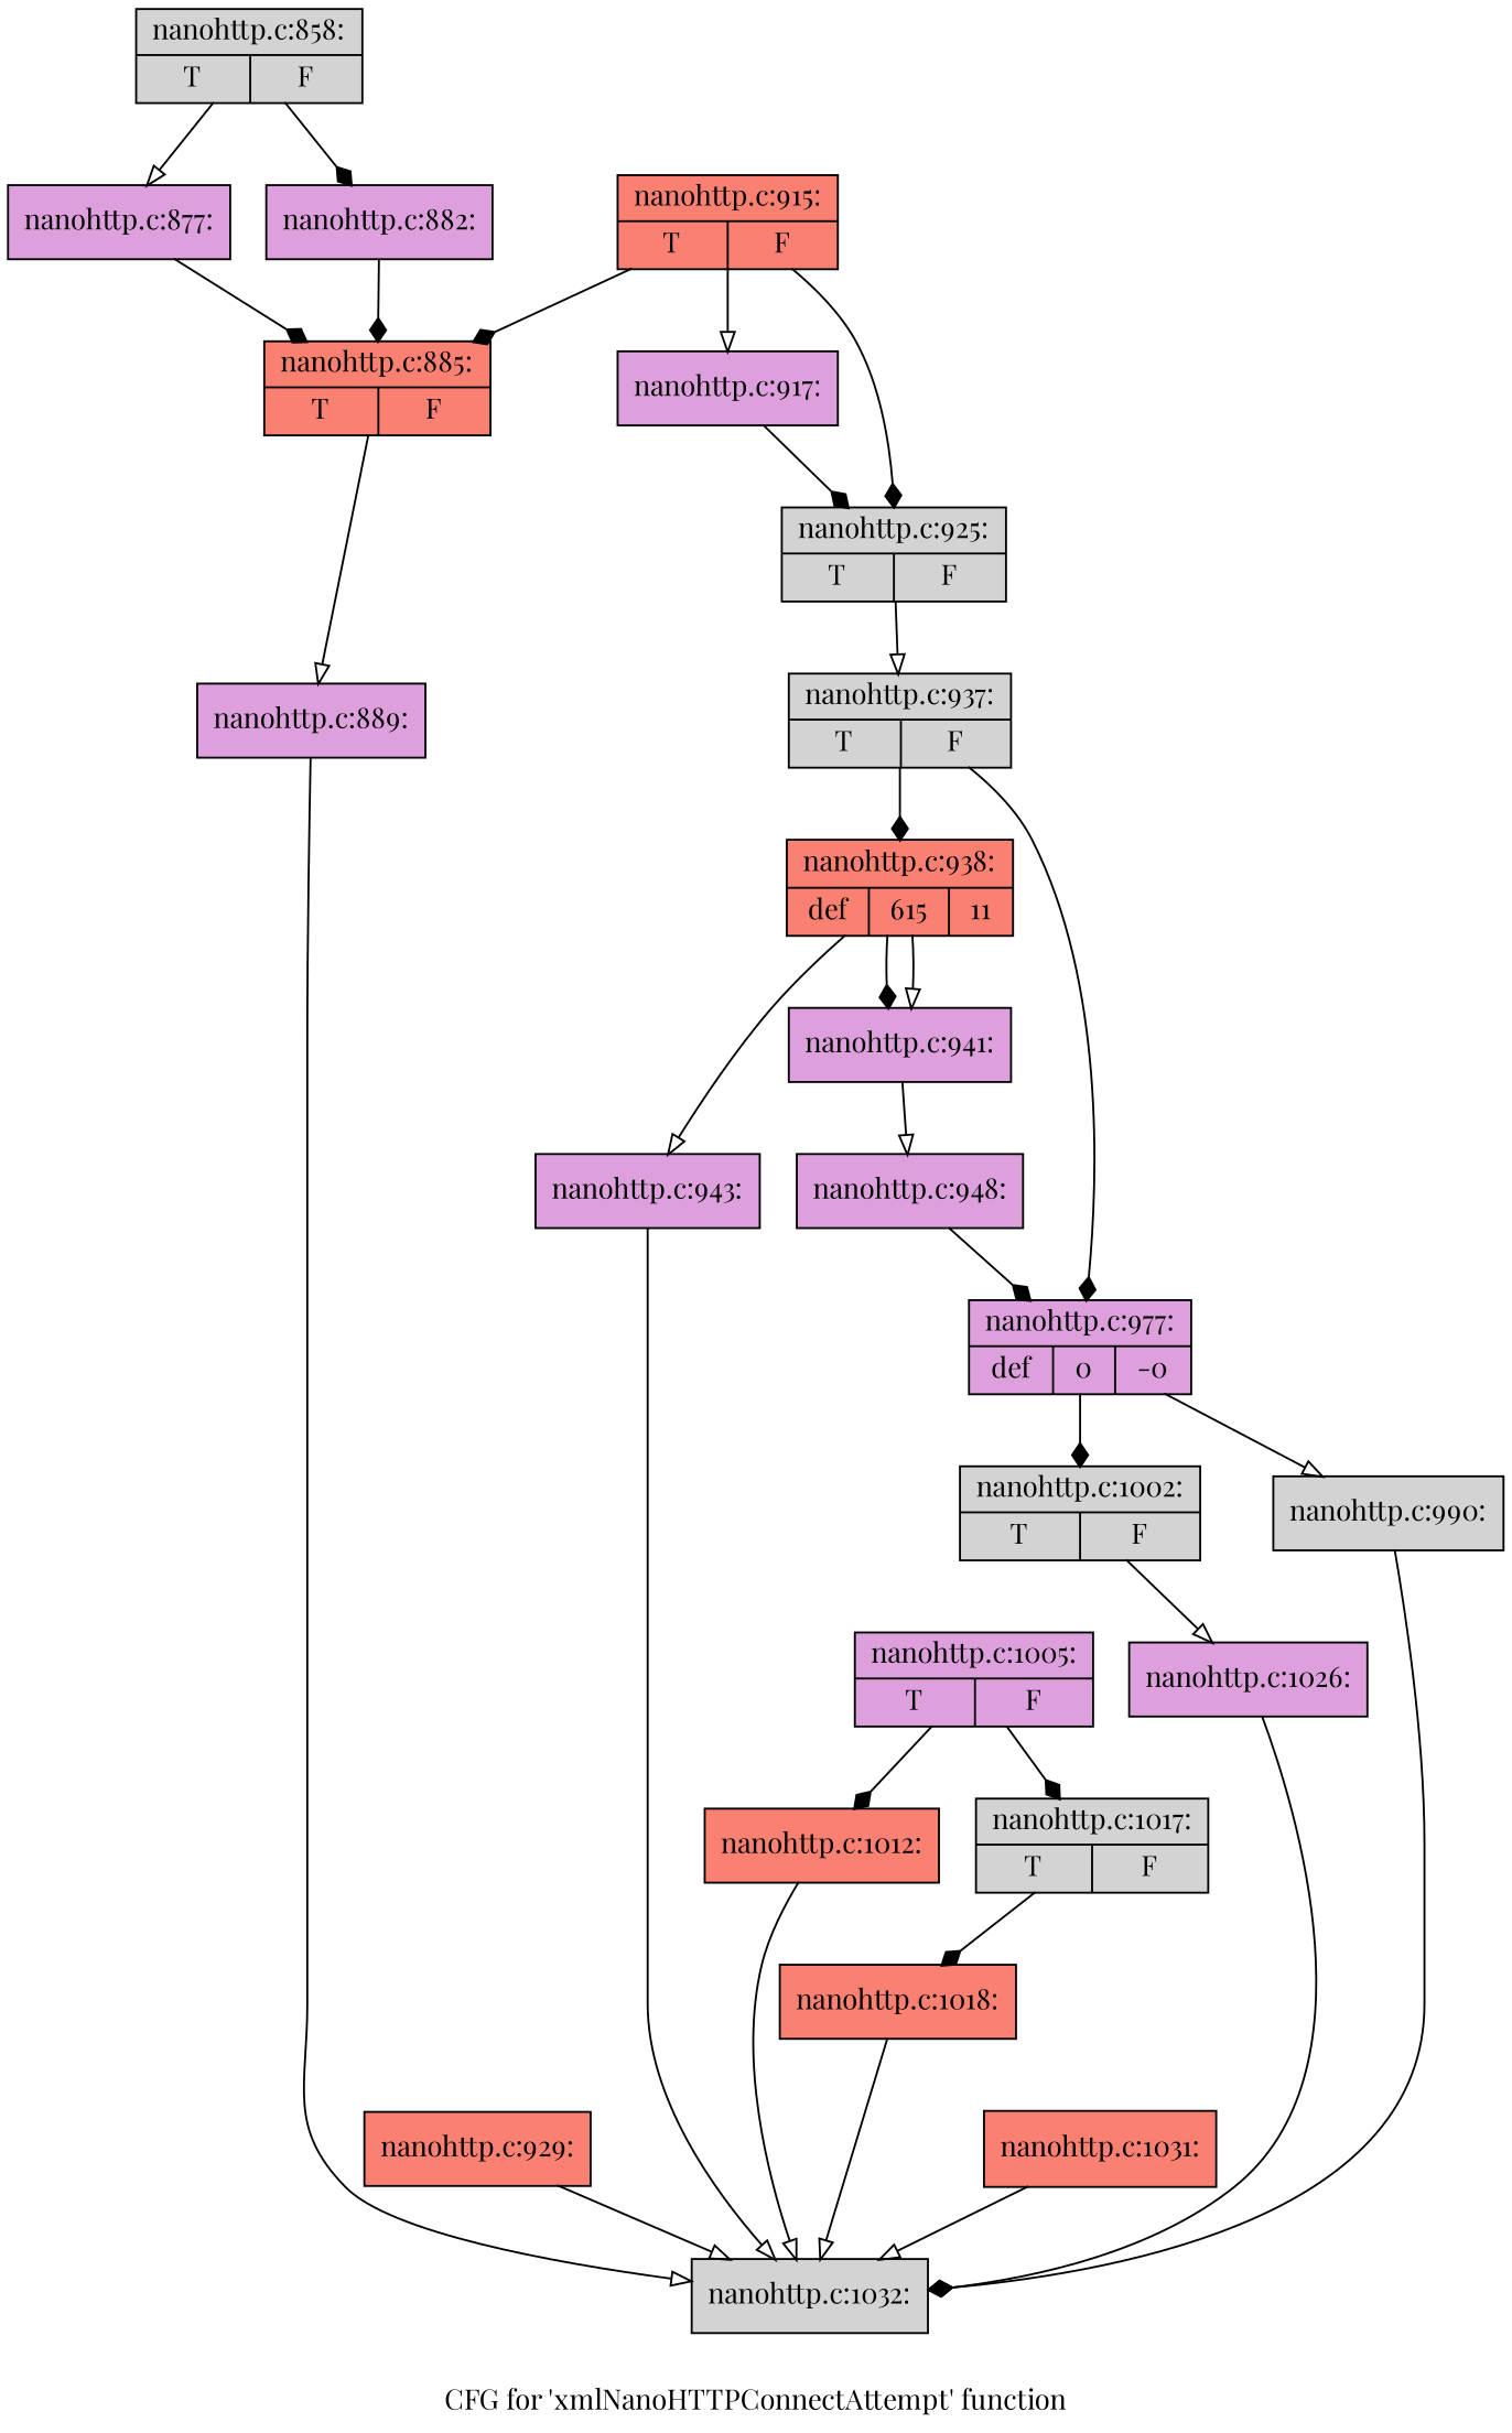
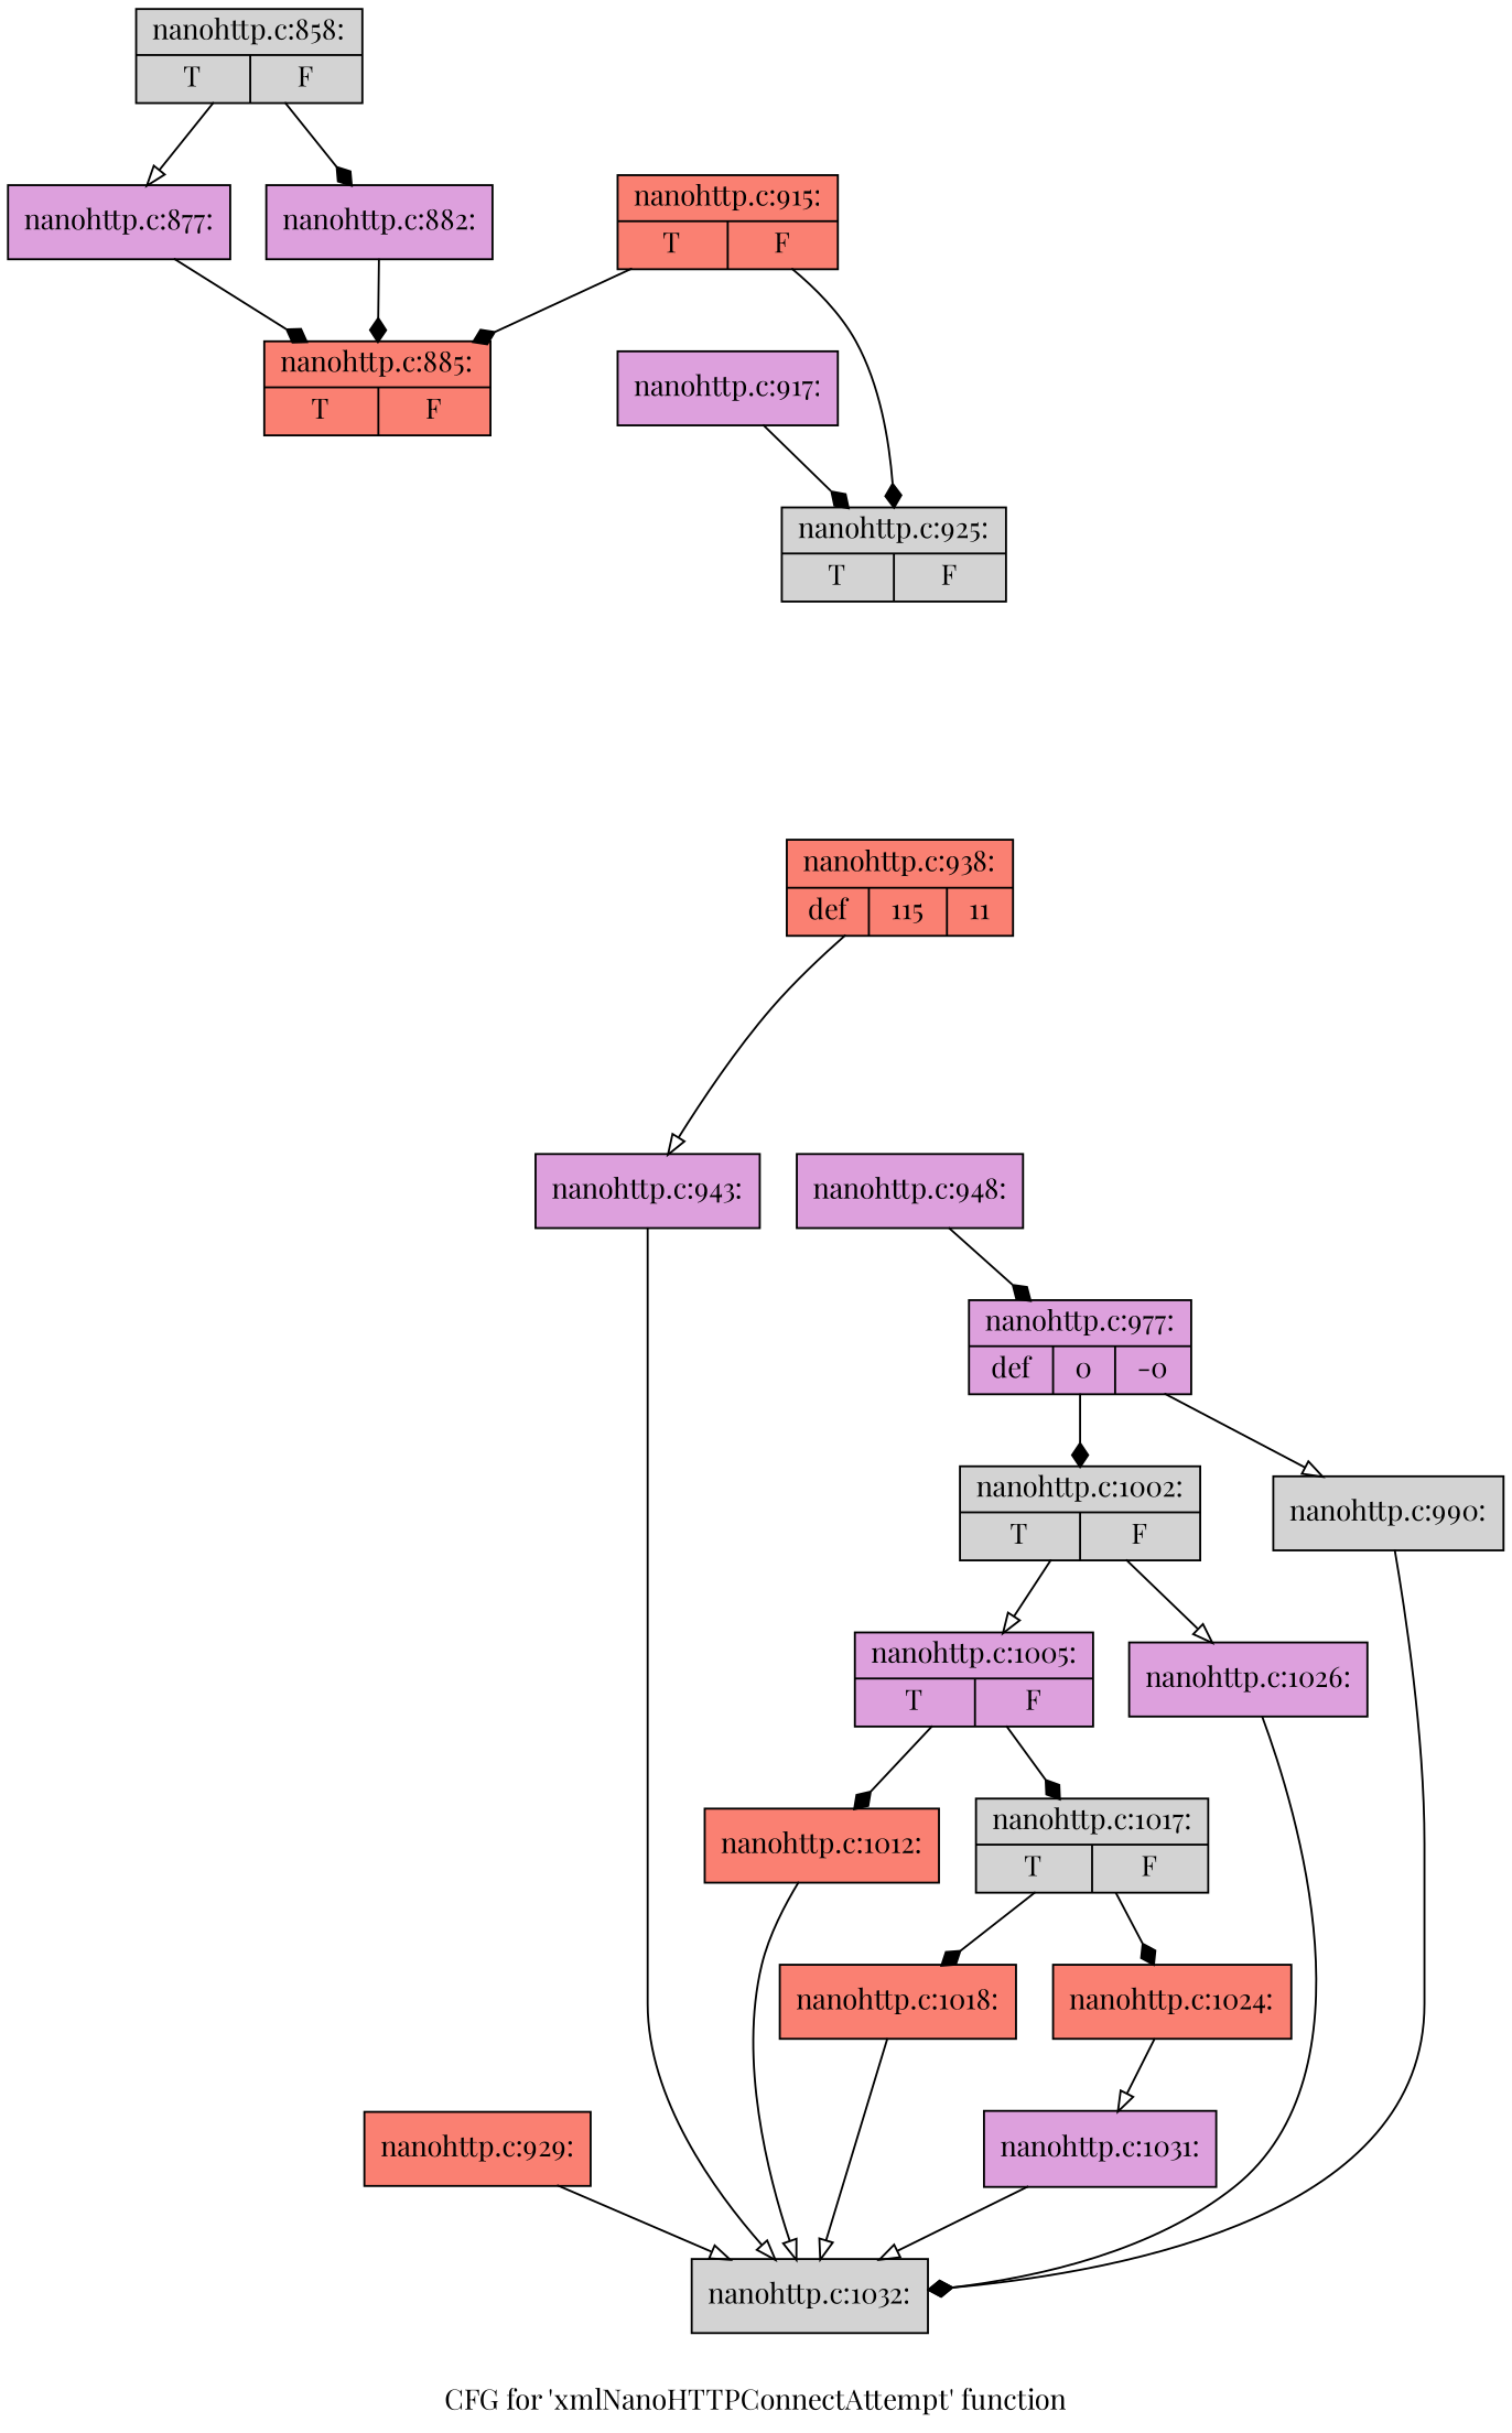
  digraph {
    fontname="Playfair Display"
    label="CFG for 'xmlNanoHTTPConnectAttempt' function"
    node [fillcolor=plum fontname="Playfair Display" shape=record style=filled]
    edge [arrowhead=onormal fontname="Playfair Display"]
    n1 [fillcolor=lightgrey label="{nanohttp.c:858:|{<s0>T|<s1>F}}"]
    n2 [label="{nanohttp.c:877:}"]
    n3 [label="{nanohttp.c:882:}"]
    n4 [fillcolor=salmon label="{nanohttp.c:885:|{<s0>T|<s1>F}}"]
-   n5 [label="{nanohttp.c:889:}"]
    n6 [fillcolor=lightgrey label="{nanohttp.c:1032:}"]
    n7 [fillcolor=salmon label="{nanohttp.c:915:|{<s0>T|<s1>F}}"]
    n8 [label="{nanohttp.c:917:}"]
    n9 [fillcolor=lightgrey label="{nanohttp.c:925:|{<s0>T|<s1>F}}"]
-   n10 [fillcolor=lightgrey label="{nanohttp.c:937:|{<s0>T|<s1>F}}"]
    n11 [fillcolor=salmon label="{nanohttp.c:929:}"]
-   n12 [fillcolor=salmon label="{nanohttp.c:938:|{<s0>def|<s1>615|<s2>11}}"]
+   n12 [fillcolor=salmon label="{nanohttp.c:938:|{<s0>def|<s1>115|<s2>11}}"]
    n13 [label="{nanohttp.c:977:|{<s0>def|<s1>0|<s2>-0}}"]
    n14 [label="{nanohttp.c:943:}"]
-   n15 [label="{nanohttp.c:941:}"]
    n16 [fillcolor=lightgrey label="{nanohttp.c:1002:|{<s0>T|<s1>F}}"]
    n17 [fillcolor=lightgrey label="{nanohttp.c:990:}"]
    n18 [label="{nanohttp.c:948:}"]
    n19 [label="{nanohttp.c:1005:|{<s0>T|<s1>F}}"]
    n20 [label="{nanohttp.c:1026:}"]
    n21 [fillcolor=salmon label="{nanohttp.c:1012:}"]
    n22 [fillcolor=lightgrey label="{nanohttp.c:1017:|{<s0>T|<s1>F}}"]
    n23 [fillcolor=salmon label="{nanohttp.c:1018:}"]
-   n25 [fillcolor=salmon label="{nanohttp.c:1031:}"]
+   n24 [fillcolor=salmon label="{nanohttp.c:1024:}"]
+   n25 [label="{nanohttp.c:1031:}"]
    n1 -> n2
    n1 -> n3 [arrowhead=diamond]
    n2 -> n4 [arrowhead=diamond]
    n3 -> n4 [arrowhead=diamond]
-   n4 -> n5
-   n5 -> n6
    n7 -> n4 [arrowhead=diamond]
-   n7 -> n8
    n7 -> n9 [arrowhead=diamond]
    n8 -> n9 [arrowhead=diamond]
-   n9 -> n10
-   n10 -> n12 [arrowhead=diamond]
-   n10 -> n13 [arrowhead=diamond]
    n11 -> n6
    n12 -> n14
-   n12 -> n15 [arrowhead=diamond]
-   n12 -> n15
    n13 -> n16 [arrowhead=diamond]
    n13 -> n17
    n14 -> n6
-   n15 -> n18
+   n16 -> n19
    n16 -> n20
    n17 -> n6 [arrowhead=diamond]
    n18 -> n13 [arrowhead=diamond]
    n19 -> n21 [arrowhead=diamond]
    n19 -> n22 [arrowhead=diamond]
    n20 -> n6 [arrowhead=diamond]
    n21 -> n6
    n22 -> n23 [arrowhead=diamond]
+   n22 -> n24 [arrowhead=diamond]
    n23 -> n6
+   n24 -> n25
    n25 -> n6
  }
